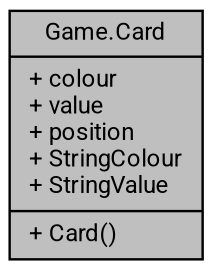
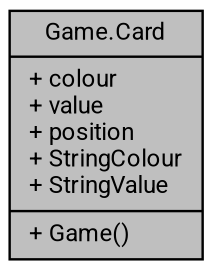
  digraph {
    fontname=Roboto
-   n1 [color=black fillcolor=grey75 fontcolor=black fontname=Roboto fontsize=10 height=0.2 label="{Game.Card\n|+ colour\l+ value\l+ position\l+ StringColour\l+ StringValue\l|+ Card()\l}" shape=record style=filled width=0.4]
+   n1 [color=black fillcolor=grey75 fontcolor=black fontname=Roboto fontsize=10 height=0.2 label="{Game.Card\n|+ colour\l+ value\l+ position\l+ StringColour\l+ StringValue\l|+ Game()\l}" shape=record style=filled width=0.4]
  }
